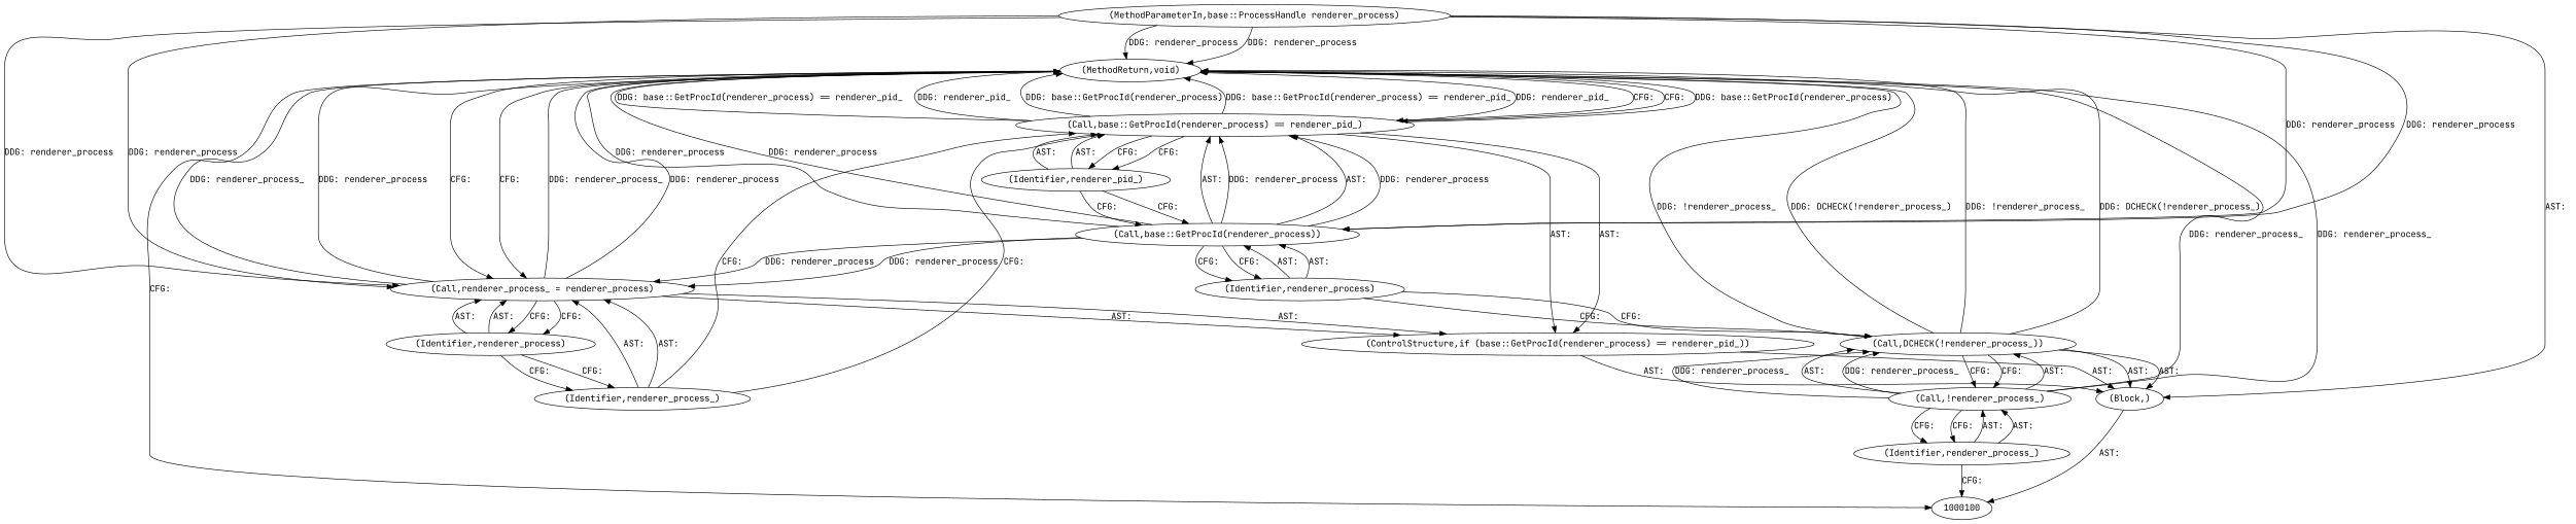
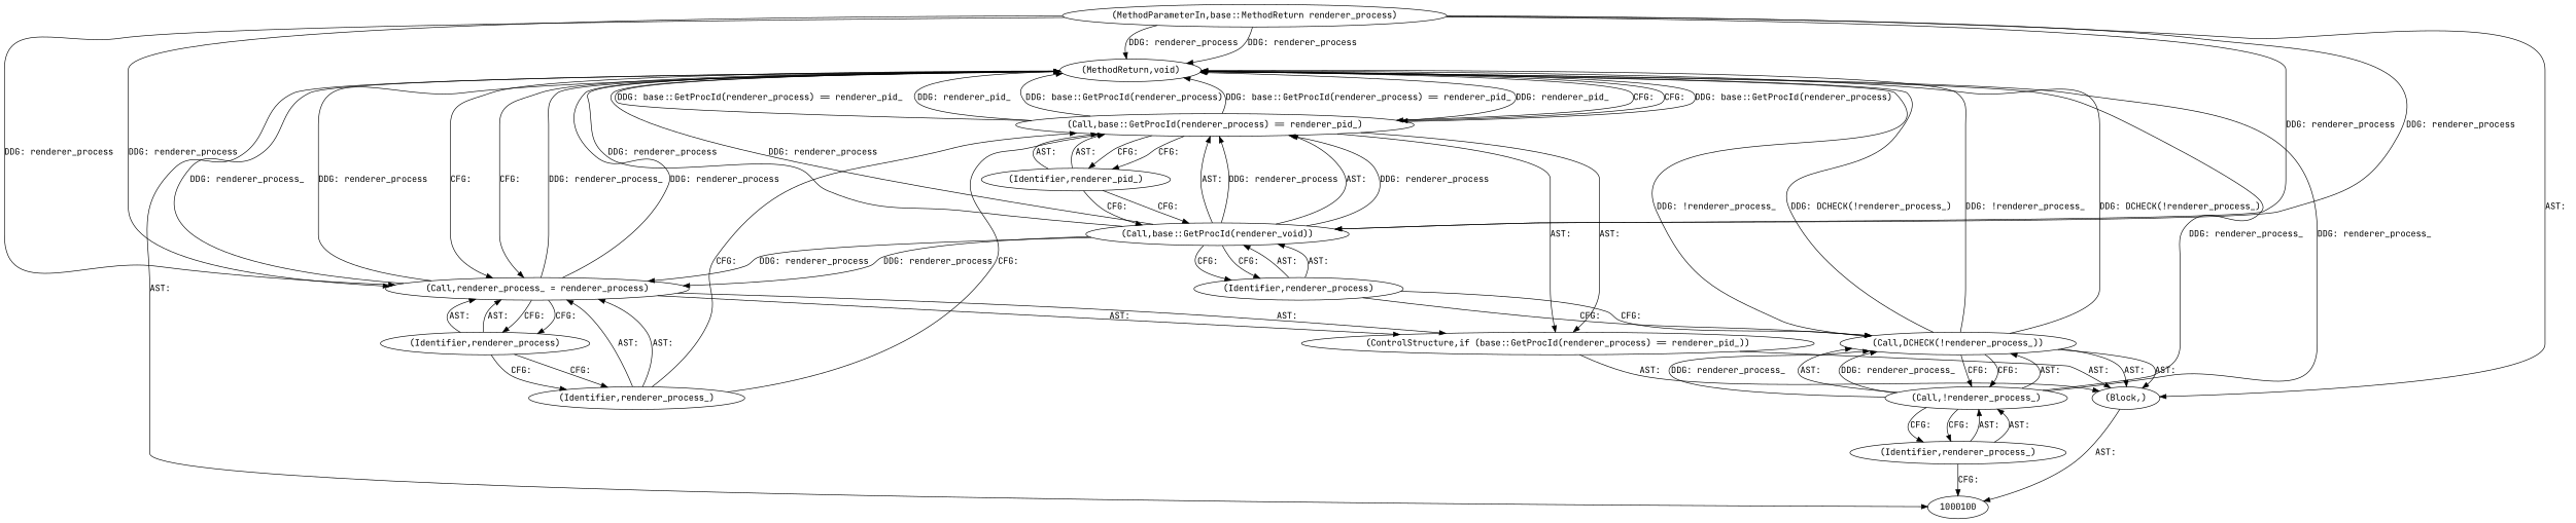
  digraph {
    fontname="JetBrains Mono"
    node [fontname="JetBrains Mono"]
    edge [fontname="JetBrains Mono"]
    n1 [label="(MethodReturn,void)"]
    n2 [label="(Call,base::GetProcId(renderer_process) == renderer_pid_)"]
    n3 [label="(Call,renderer_process_ = renderer_process)"]
    1000100
    n5 [label="(ControlStructure,if (base::GetProcId(renderer_process) == renderer_pid_))"]
    n6 [label="(Identifier,renderer_pid_)"]
    n7 [label="(Identifier,renderer_process)"]
-   n8 [label="(MethodParameterIn,base::ProcessHandle renderer_process)"]
-   n9 [label="(Call,base::GetProcId(renderer_process))"]
+   n8 [label="(MethodParameterIn,base::MethodReturn renderer_process)"]
+   n9 [label="(Call,base::GetProcId(renderer_void))"]
    n10 [label="(Block,)"]
    n11 [label="(Identifier,renderer_process)"]
    n12 [label="(Identifier,renderer_process_)"]
    n13 [label="(Call,!renderer_process_)"]
    n14 [label="(Call,DCHECK(!renderer_process_))"]
    n15 [label="(Identifier,renderer_process_)"]
    n1 -> n2 [label="CFG: "]
    n1 -> n2 [label="CFG: "]
    n1 -> n3 [label="CFG: "]
    n1 -> n3 [label="CFG: "]
-   n1 -> 1000100 [label="CFG: "]
+   n1 -> 1000100 [label="AST: "]
    n2 -> n1 [label="DDG: base::GetProcId(renderer_process)"]
    n2 -> n1 [label="DDG: base::GetProcId(renderer_process) == renderer_pid_"]
    n2 -> n1 [label="DDG: renderer_pid_"]
    n2 -> n1 [label="DDG: base::GetProcId(renderer_process)"]
    n2 -> n1 [label="DDG: base::GetProcId(renderer_process) == renderer_pid_"]
    n2 -> n1 [label="DDG: renderer_pid_"]
    n2 -> n5 [label="AST: "]
    n2 -> n5 [label="AST: "]
    n2 -> n6 [label="CFG: "]
    n2 -> n6 [label="CFG: "]
    n3 -> n1 [label="DDG: renderer_process_"]
    n3 -> n1 [label="DDG: renderer_process"]
    n3 -> n1 [label="DDG: renderer_process_"]
    n3 -> n1 [label="DDG: renderer_process"]
    n3 -> n5 [label="AST: "]
    n3 -> n5 [label="AST: "]
    n3 -> n7 [label="CFG: "]
    n3 -> n7 [label="CFG: "]
    n5 -> n10 [label="AST: "]
    n5 -> n10 [label="AST: "]
    n6 -> n2 [label="AST: "]
    n6 -> n2 [label="AST: "]
    n6 -> n9 [label="CFG: "]
    n6 -> n9 [label="CFG: "]
    n7 -> n3 [label="AST: "]
    n7 -> n3 [label="AST: "]
    n7 -> n15 [label="CFG: "]
    n7 -> n15 [label="CFG: "]
    n8 -> n1 [label="DDG: renderer_process"]
    n8 -> n1 [label="DDG: renderer_process"]
    n8 -> n3 [label="DDG: renderer_process"]
    n8 -> n3 [label="DDG: renderer_process"]
    n8 -> n9 [label="DDG: renderer_process"]
    n8 -> n9 [label="DDG: renderer_process"]
    n8 -> n10 [label="AST: "]
    n9 -> n1 [label="DDG: renderer_process"]
    n9 -> n1 [label="DDG: renderer_process"]
    n9 -> n2 [label="AST: "]
    n9 -> n2 [label="DDG: renderer_process"]
    n9 -> n2 [label="AST: "]
    n9 -> n2 [label="DDG: renderer_process"]
    n9 -> n3 [label="DDG: renderer_process"]
    n9 -> n3 [label="DDG: renderer_process"]
    n9 -> n11 [label="CFG: "]
    n9 -> n11 [label="CFG: "]
    n10 -> 1000100 [label="AST: "]
    n11 -> n9 [label="AST: "]
    n11 -> n9 [label="AST: "]
    n11 -> n14 [label="CFG: "]
    n11 -> n14 [label="CFG: "]
    n12 -> 1000100 [label="CFG: "]
    n12 -> n13 [label="AST: "]
    n12 -> n13 [label="AST: "]
    n13 -> n1 [label="DDG: renderer_process_"]
    n13 -> n1 [label="DDG: renderer_process_"]
    n13 -> n12 [label="CFG: "]
    n13 -> n12 [label="CFG: "]
    n13 -> n14 [label="AST: "]
    n13 -> n14 [label="DDG: renderer_process_"]
    n13 -> n14 [label="AST: "]
    n13 -> n14 [label="DDG: renderer_process_"]
    n14 -> n1 [label="DDG: !renderer_process_"]
    n14 -> n1 [label="DDG: DCHECK(!renderer_process_)"]
    n14 -> n1 [label="DDG: !renderer_process_"]
    n14 -> n1 [label="DDG: DCHECK(!renderer_process_)"]
    n14 -> n10 [label="AST: "]
    n14 -> n10 [label="AST: "]
    n14 -> n13 [label="CFG: "]
    n14 -> n13 [label="CFG: "]
    n15 -> n2 [label="CFG: "]
    n15 -> n2 [label="CFG: "]
    n15 -> n3 [label="AST: "]
    n15 -> n3 [label="AST: "]
  }
